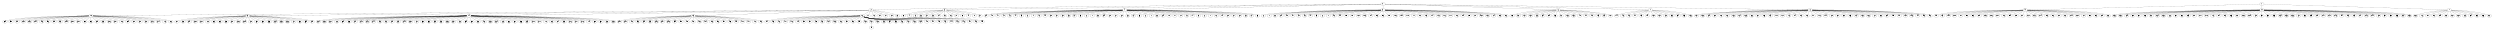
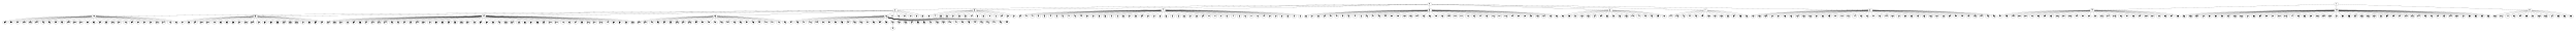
  graph {
    0
    2
    3
    4
    5
    6
    7
    8
    1
    9
    10
    11
    12
    13
    14
    15
    16
    17
    18
    20
    21
    22
    23
    32
    34
    35
    36
    37
    38
+   33
    24
    25
    26
    27
    28
    29
    30
    31
    39
    40
    41
    42
    43
    44
    45
    46
    47
    48
    49
    50
    51
    52
    53
    54
    55
    56
    57
    58
    59
    60
    61
    62
    63
    64
    65
    66
    67
    68
    69
    70
    71
    72
    73
    74
    75
    76
    77
    78
    79
    80
    81
    82
    83
    84
    85
    86
    87
    88
    89
    90
    91
    92
    93
    94
    95
    96
    97
    98
    99
    100
    101
    102
    103
    104
    105
    106
    107
    108
    109
    110
    111
    112
    113
    114
    115
    116
    117
    118
    119
    120
    121
    n122 [label=922]
    123
    124
    125
    126
    128
    130
    131
    132
    133
    134
    129
    136
    n135 [label=737]
    138
    135
    140
    141
    142
    143
    139
    127
    144
    145
    146
    147
    148
    149
    150
    151
    152
    153
    154
    155
    156
    157
    158
    159
    160
    161
    162
    163
    164
    165
    166
    167
    168
    169
    170
    172
    173
    174
    175
    176
    177
    178
    179
    180
    181
    182
    183
    184
    185
    186
    187
    188
    189
    190
    191
    192
    193
    194
    195
    196
    197
    198
    199
    200
    201
    202
    203
    204
    205
    206
    207
    208
    209
    210
    211
    212
    213
    214
    215
    216
    217
    218
    219
    220
    221
    222
    223
    224
    226
    256
    258
    259
    260
    261
    262
    257
    264
    265
    266
    267
    268
    269
    270
    271
    272
    273
    274
    275
    263
    227
    228
    229
    230
    231
    232
    233
    234
    235
    236
    237
    238
    239
    240
    241
    242
    243
    244
    245
    246
    247
    248
    249
    250
    251
    252
    253
    254
    255
    288
    276
    277
    278
    279
    280
    281
    282
    283
    284
    285
    286
    287
    289
    290
    291
    292
    293
    294
    295
    296
    297
    298
    299
    300
    301
    302
    303
    304
    305
    306
    307
    308
    309
    310
    311
    312
    313
    314
    315
    316
    317
    318
    319
    320
    321
    322
    323
    325
    326
    327
    328
    329
    330
    331
    332
    333
    334
    335
    336
    337
    338
    339
    340
    384
    385
    387
    388
    389
    386
    341
    342
    343
    344
    345
    346
    347
    348
    349
    350
    351
    352
    353
    354
    355
    356
    357
    358
    359
    360
    361
    n365 [label=462]
    363
    364
    365
    366
    367
    n371 [label=568]
    369
    370
    371
    n375 [label=572]
    373
    374
    375
    376
    377
    378
    379
    380
    381
    382
    383
    390
    391
    392
    393
    394
    395
    396
    397
    398
    399
    400
    401
    402
    403
    404
    405
    406
    407
    408
    409
    410
    411
    412
    413
    414
    415
-   416
    417
    418
    419
    420
    421
    422
    423
    424
    425
    426
    427
    428
    429
    430
    431
    432
    433
    434
    435
    436
    437
    438
    439
    440
    441
    442
    443
    444
    445
    446
    447
    448
    449
    19
    0 -- 2
    0 -- 3
    0 -- 4
    0 -- 5
    0 -- 6
    0 -- 7
    0 -- 8
    2 -- 12
    2 -- 13
    2 -- 14
    2 -- 15
    2 -- 16
    2 -- 17
    2 -- 18
    2 -- 20
    2 -- 21
    2 -- 22
    2 -- 23
    3 -- 32
    3 -- 34
    3 -- 35
    3 -- 36
    3 -- 37
    3 -- 38
+   3 -- 33
    3 -- 24
    3 -- 25
    3 -- 26
    3 -- 27
    3 -- 28
    3 -- 29
    3 -- 30
    3 -- 31
    4 -- 39
    4 -- 40
    4 -- 41
    4 -- 42
    4 -- 43
    4 -- 44
    4 -- 45
    4 -- 46
    4 -- 47
    4 -- 48
    4 -- 49
    4 -- 50
    4 -- 51
    4 -- 52
    4 -- 53
    4 -- 54
    4 -- 55
    4 -- 56
    4 -- 57
    4 -- 58
    4 -- 59
    4 -- 60
    4 -- 61
    4 -- 62
    4 -- 63
    4 -- 64
    4 -- 65
    4 -- 66
    4 -- 67
    4 -- 68
    4 -- 69
    4 -- 70
    4 -- 71
    4 -- 72
    4 -- 73
    4 -- 74
    4 -- 75
    4 -- 76
    4 -- 77
    4 -- 78
    4 -- 79
    4 -- 80
    4 -- 81
    4 -- 82
    4 -- 83
    4 -- 84
    4 -- 85
    5 -- 86
    5 -- 87
    5 -- 88
    5 -- 89
    5 -- 90
    5 -- 91
    5 -- 92
    5 -- 93
    5 -- 94
    5 -- 95
    5 -- 96
    5 -- 97
    5 -- 98
    5 -- 99
    5 -- 100
    5 -- 101
    5 -- 102
    5 -- 103
    5 -- 104
    5 -- 105
    5 -- 106
    5 -- 107
    5 -- 108
    5 -- 109
    5 -- 110
    5 -- 111
    5 -- 112
    5 -- 113
    5 -- 114
    5 -- 115
    5 -- 116
    5 -- 117
    5 -- 118
    5 -- 119
    5 -- 120
    5 -- 121
    5 -- n122
    5 -- 123
    5 -- 124
    5 -- 125
    5 -- 126
    6 -- 128
    6 -- 130
    6 -- 131
    6 -- 132
    6 -- 133
    6 -- 134
    6 -- 129
    6 -- 136
    6 -- n135
    6 -- 138
    6 -- 135
    6 -- 140
    6 -- 141
    6 -- 142
    6 -- 143
    6 -- 139
    6 -- 127
    7 -- 144
    7 -- 145
    7 -- 146
    7 -- 147
    7 -- 148
    7 -- 149
    7 -- 150
    7 -- 151
    7 -- 152
    7 -- 153
    7 -- 154
    7 -- 155
    7 -- 156
    8 -- 157
    8 -- 158
    8 -- 159
    8 -- 160
    8 -- 161
    8 -- 162
    8 -- 163
    8 -- 164
    8 -- 165
    8 -- 166
    8 -- 167
    8 -- 168
    8 -- 169
    8 -- 170
    8 -- 172
    8 -- 173
    8 -- 174
    8 -- 175
    8 -- 176
    8 -- 177
    8 -- 178
    8 -- 179
    8 -- 180
    8 -- 181
    8 -- 182
    8 -- 183
    8 -- 184
    8 -- 185
    8 -- 186
    8 -- 187
    8 -- 188
    8 -- 189
    8 -- 190
    8 -- 191
    8 -- 192
    8 -- 193
    8 -- 194
    8 -- 195
    8 -- 196
    1 -- 9
    1 -- 10
    1 -- 11
    9 -- 197
    9 -- 198
    9 -- 199
    9 -- 200
    9 -- 201
    9 -- 202
    9 -- 203
    9 -- 204
    9 -- 205
    9 -- 206
    9 -- 207
    9 -- 208
    9 -- 209
    9 -- 210
    9 -- 211
    9 -- 212
    9 -- 213
    9 -- 214
    9 -- 215
    9 -- 216
    9 -- 217
    9 -- 218
    9 -- 219
    9 -- 220
    9 -- 221
    9 -- 222
    9 -- 223
    9 -- 224
    9 -- 226
    10 -- 256
    10 -- 258
    10 -- 259
    10 -- 260
    10 -- 261
    10 -- 262
    10 -- 257
    10 -- 264
    10 -- 265
    10 -- 266
    10 -- 267
    10 -- 268
    10 -- 269
    10 -- 270
    10 -- 271
    10 -- 272
    10 -- 273
    10 -- 274
    10 -- 275
    10 -- 263
    10 -- 227
    10 -- 228
    10 -- 229
    10 -- 230
    10 -- 231
    10 -- 232
    10 -- 233
    10 -- 234
    10 -- 235
    10 -- 236
    10 -- 237
    10 -- 238
    10 -- 239
    10 -- 240
    10 -- 241
    10 -- 242
    10 -- 243
    10 -- 244
    10 -- 245
    10 -- 246
    10 -- 247
    10 -- 248
    10 -- 249
    10 -- 250
    10 -- 251
    10 -- 252
    10 -- 253
    10 -- 254
    10 -- 255
    11 -- 288
    11 -- 276
    11 -- 277
    11 -- 278
    11 -- 279
    11 -- 280
    11 -- 281
    11 -- 282
    11 -- 283
    11 -- 284
    11 -- 285
    11 -- 286
    11 -- 287
    12 -- 289
    12 -- 290
    12 -- 291
    12 -- 292
    12 -- 293
    12 -- 294
    12 -- 295
    12 -- 296
    12 -- 297
    12 -- 298
    12 -- 299
    12 -- 300
    12 -- 301
    12 -- 302
    12 -- 303
    12 -- 304
    12 -- 305
    12 -- 306
    12 -- 307
    12 -- 308
    12 -- 309
    12 -- 310
    12 -- 311
    12 -- 312
    12 -- 313
    12 -- 314
    12 -- 315
    12 -- 316
    13 -- 317
    13 -- 318
    13 -- 319
    13 -- 320
    13 -- 321
    13 -- 322
    13 -- 323
    13 -- 325
    13 -- 326
    13 -- 327
    13 -- 328
    13 -- 329
    13 -- 330
    13 -- 331
    13 -- 332
    13 -- 333
    13 -- 334
    13 -- 335
    13 -- 336
    13 -- 337
    13 -- 338
    13 -- 339
    13 -- 340
    14 -- 384
    14 -- 385
    14 -- 387
    14 -- 388
    14 -- 389
    14 -- 386
    14 -- 341
    14 -- 342
    14 -- 343
    14 -- 344
    14 -- 345
    14 -- 346
    14 -- 347
    14 -- 348
    14 -- 349
    14 -- 350
    14 -- 351
    14 -- 352
    14 -- 353
    14 -- 354
    14 -- 355
    14 -- 356
    14 -- 357
    14 -- 358
    14 -- 359
    14 -- 360
    14 -- 361
    14 -- n365
    14 -- 363
    14 -- 364
    14 -- 365
    14 -- 366
    14 -- 367
    14 -- n371
    14 -- 369
    14 -- 370
    14 -- 371
    14 -- n375
    14 -- 373
    14 -- 374
    14 -- 375
    14 -- 376
    14 -- 377
    14 -- 378
    14 -- 379
    14 -- 380
    14 -- 381
    14 -- 382
    14 -- 383
    15 -- 390
    15 -- 391
    15 -- 392
    15 -- 393
    15 -- 394
    15 -- 395
    15 -- 396
    15 -- 397
    15 -- 398
    15 -- 399
    15 -- 400
    15 -- 401
    15 -- 402
    15 -- 403
    15 -- 404
    15 -- 405
    15 -- 406
    15 -- 407
    15 -- 408
    15 -- 409
    15 -- 410
    15 -- 411
    15 -- 412
    15 -- 413
    16 -- 414
    16 -- 415
-   16 -- 416
    16 -- 417
    16 -- 418
    16 -- 419
    16 -- 420
    16 -- 421
    16 -- 422
    16 -- 423
    16 -- 424
    16 -- 425
    16 -- 426
    16 -- 427
    16 -- 428
    16 -- 429
    16 -- 430
    16 -- 431
    16 -- 432
    16 -- 433
    16 -- 434
    16 -- 435
    16 -- 436
    16 -- 437
    16 -- 438
    16 -- 439
    16 -- 440
    16 -- 441
    16 -- 442
    16 -- 443
    16 -- 444
    16 -- 445
    16 -- 446
    16 -- 447
    16 -- 448
    16 -- 449
    431 -- 19
  }
